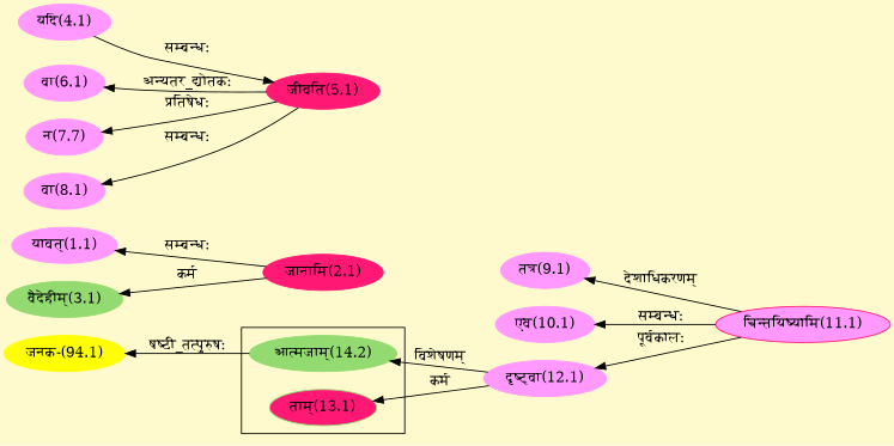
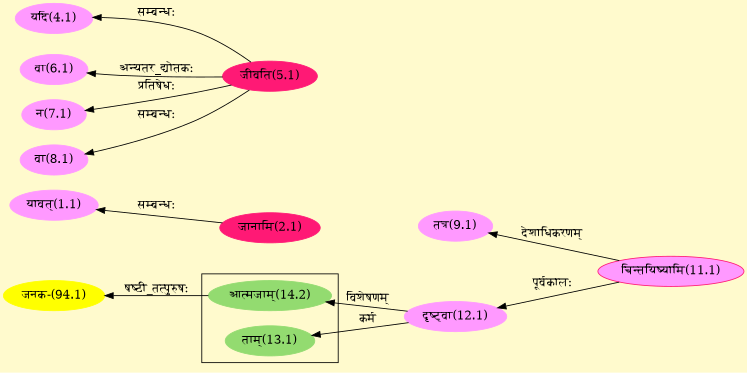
  digraph {
    bgcolor=lemonchiffon1
    compound=true
    rankdir=LR
    node [color="#FF99FF" style=filled]
    edge [dir=back]
    n1 [color="#93DB70" label="आत्मजाम्(14.2)"]
-   n2 [color="#93DB70" label="ताम्(13.1)" fillcolor="#FF1975"]
+   n2 [color="#93DB70" label="ताम्(13.1)"]
    n3 [label="दृष्ट्वा(12.1)"]
    n4 [color="#FF1975" fillcolor="#FF99FF" label="चिन्तयिष्यामि(11.1)"]
    n5 [label="यावत्(1.1)"]
    n6 [color="#FF1975" label="जानामि(2.1)"]
-   n7 [color="#93DB70" label="वैदेहीम्(3.1)"]
    n8 [label="यदि(4.1)"]
    n9 [color="#FF1975" label="जीवति(5.1)"]
    n10 [label="वा(6.1)"]
-   n11 [label="न(7.7)"]
+   n11 [label="न(7.1)"]
    n12 [label="वा(8.1)"]
    n13 [label="तत्र(9.1)"]
-   n14 [label="एव(10.1)"]
    n15 [color="#FFFF00" label="जनक-(94.1)"]
    subgraph cluster_1 {
      n1
      n2
    }
    n1 -> n3 [label="विशेषणम्"]
    n2 -> n3 [label="कर्म"]
    n3 -> n4 [label="पूर्वकालः"]
    n5 -> n6 [label="सम्बन्धः"]
-   n7 -> n6 [label="कर्म"]
-   n9 -> n8 [label="सम्बन्धः"]
+   n8 -> n9 [label="सम्बन्धः"]
    n10 -> n9 [label="अन्यतर_द्योतकः"]
    n11 -> n9 [label="प्रतिषेधः"]
    n12 -> n9 [label="सम्बन्धः"]
    n13 -> n4 [label="देशाधिकरणम्"]
-   n14 -> n4 [label="सम्बन्धः"]
    n15 -> n1 [label="षष्ठी_तत्पुरुषः"]
  }
